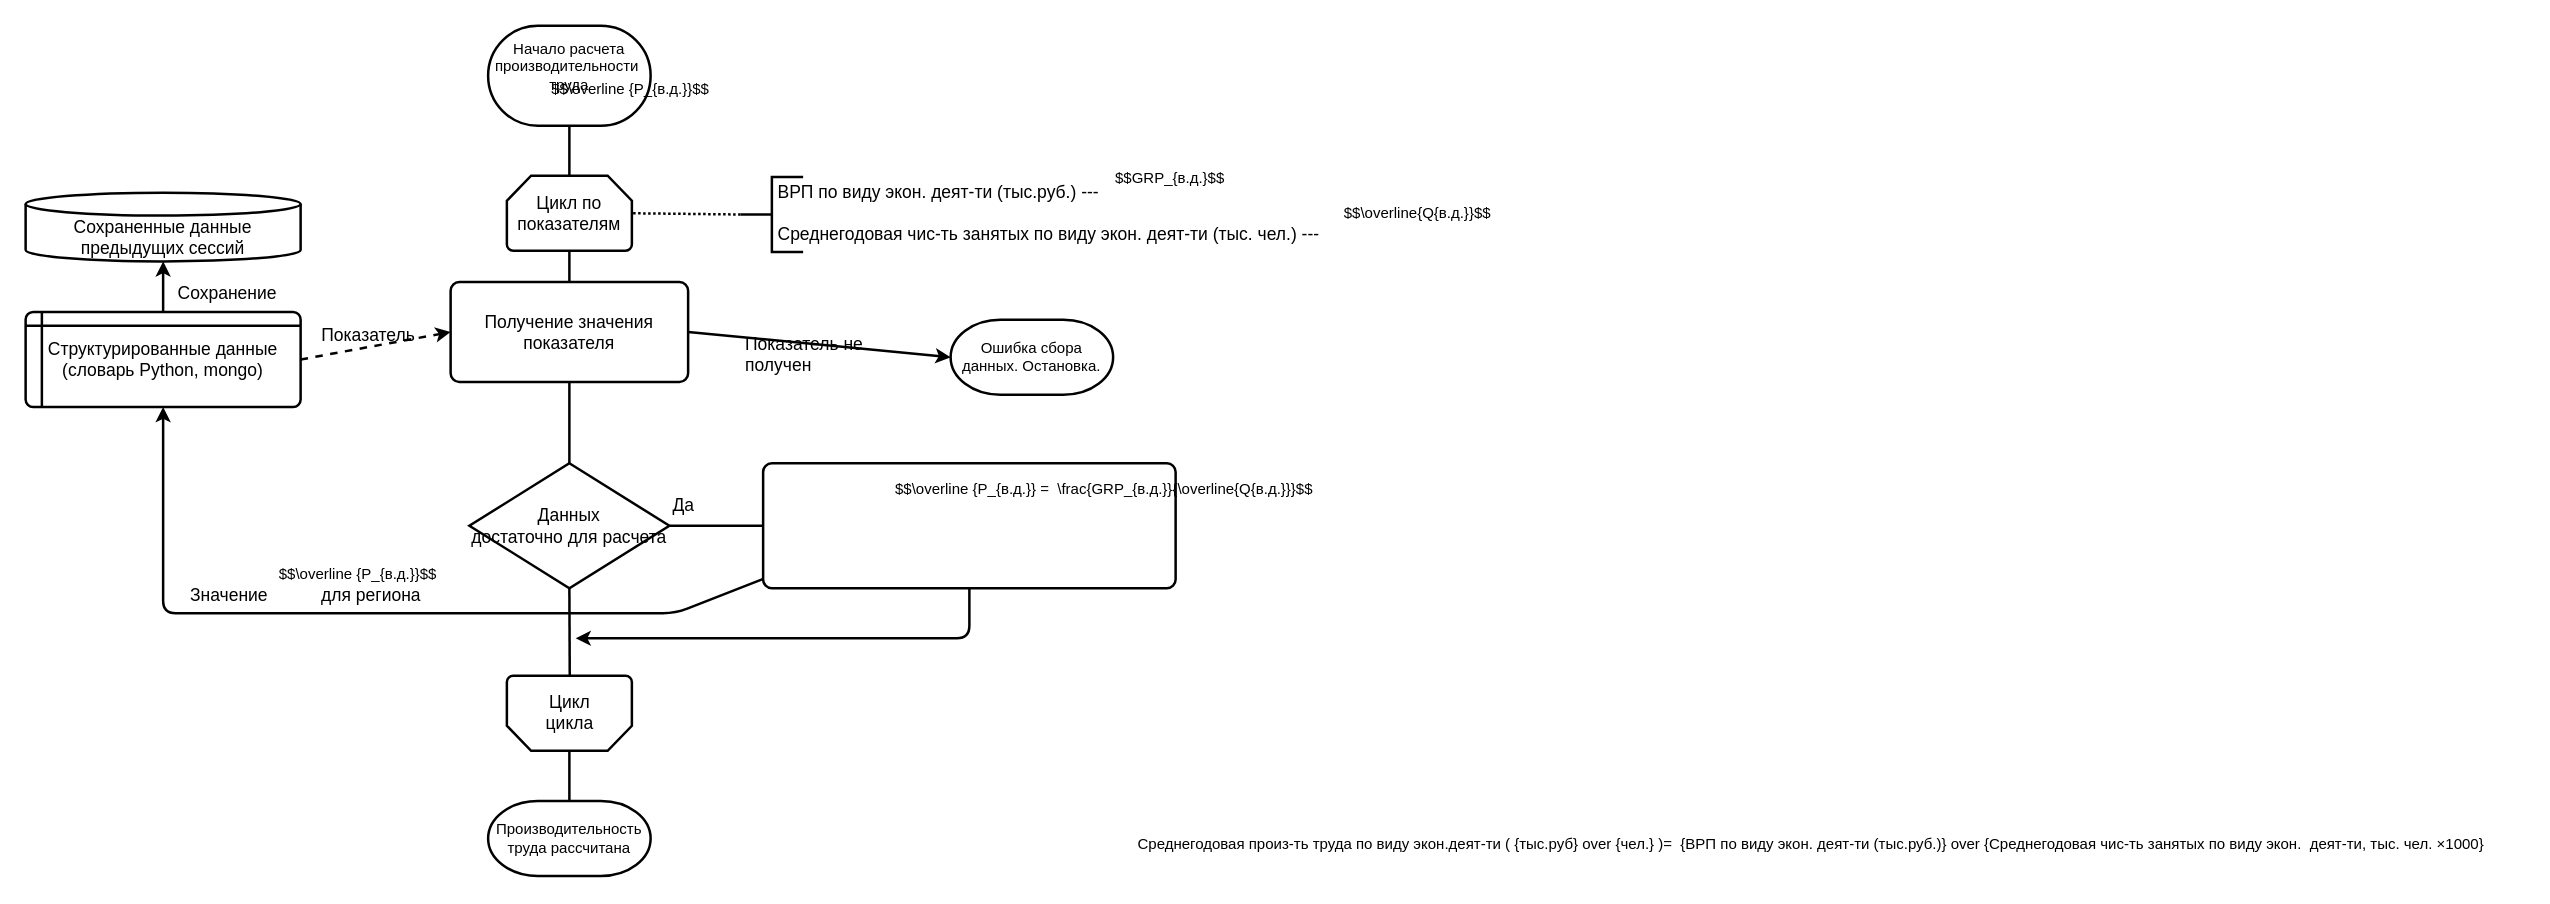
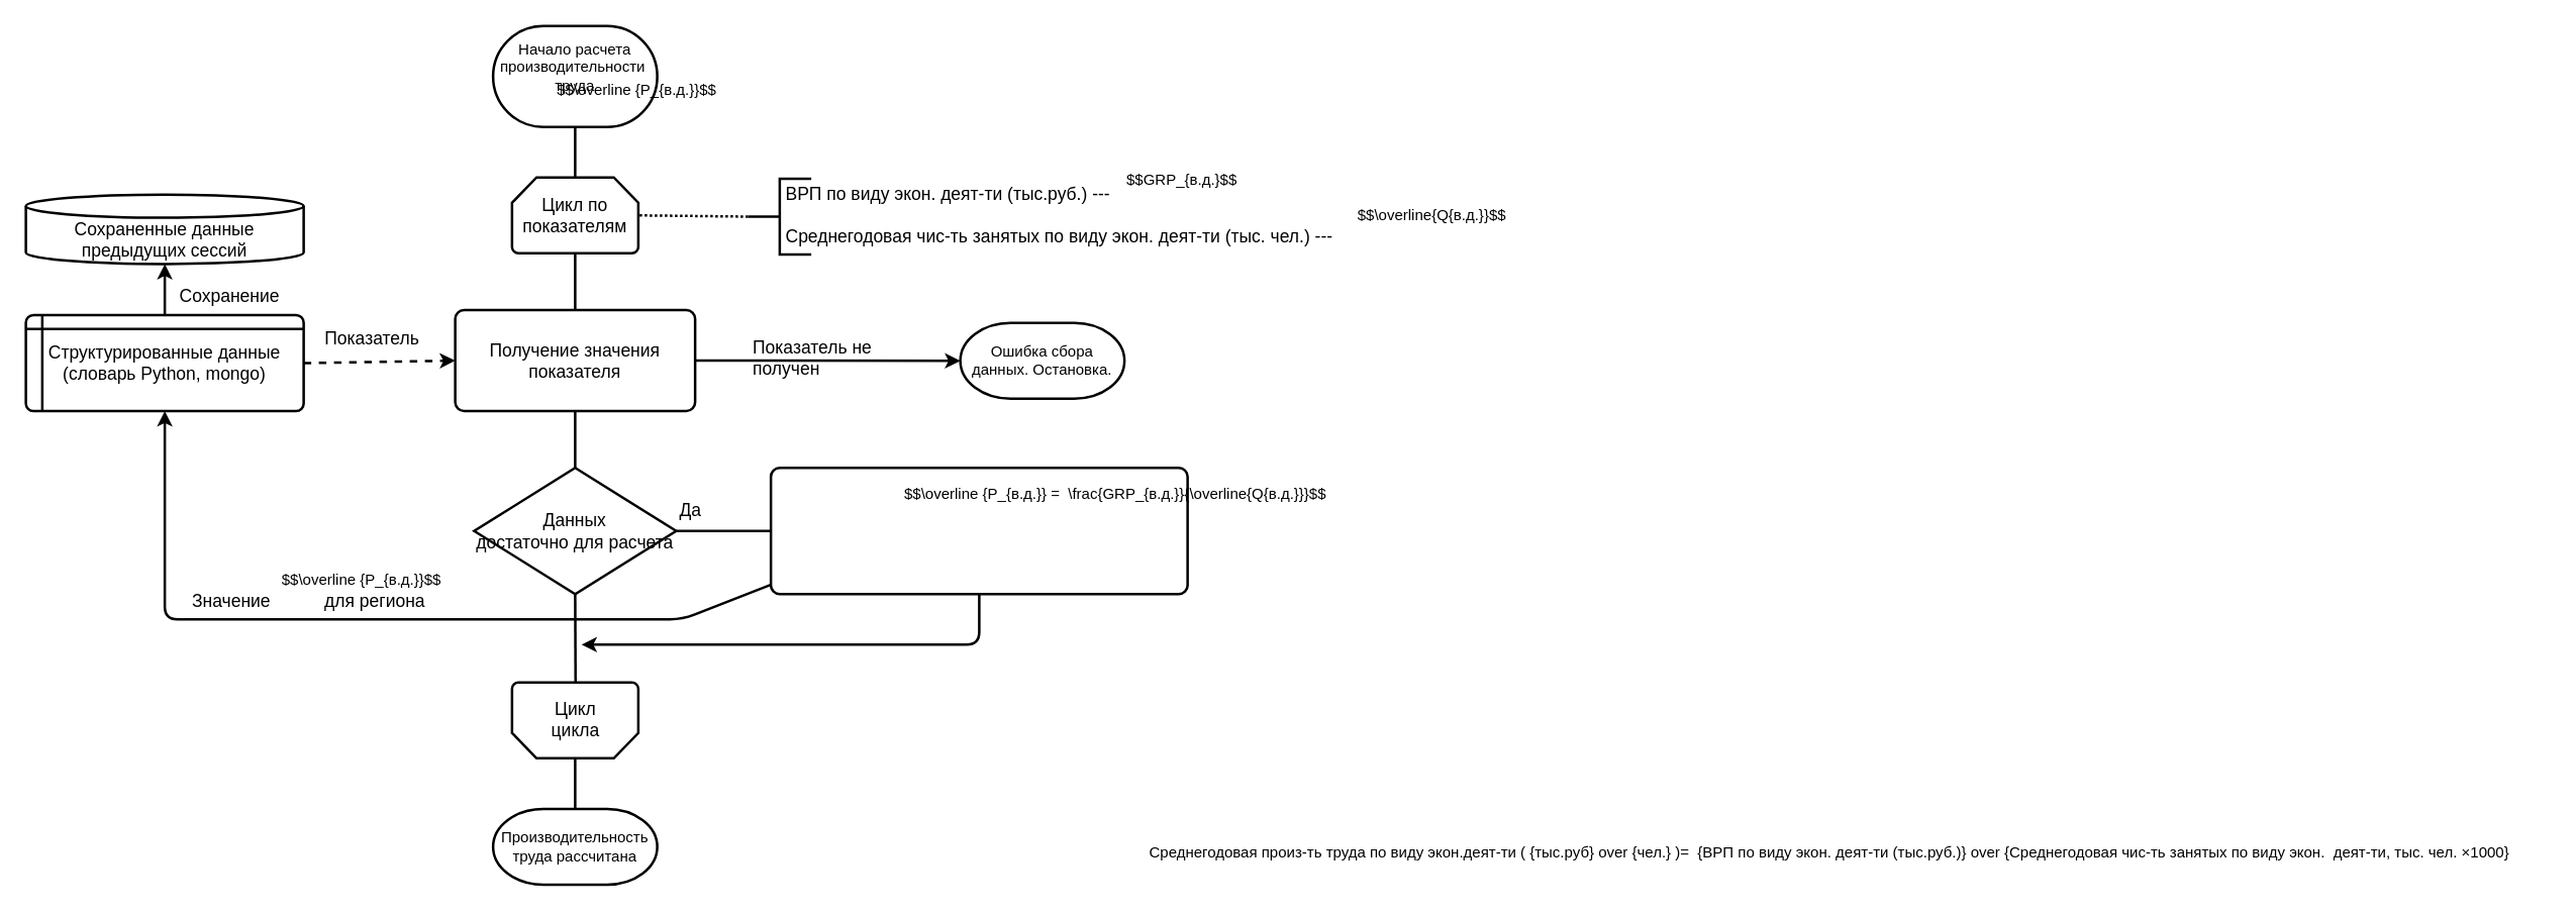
  <mxCell id="0" />
  <mxCell id="1" parent="0" />
  <mxCell id="2" style="edgeStyle=none;rounded=1;orthogonalLoop=1;jettySize=auto;html=1;exitX=0.5;exitY=1;exitDx=0;exitDy=0;exitPerimeter=0;entryX=0.5;entryY=0;entryDx=0;entryDy=0;entryPerimeter=0;endArrow=none;endFill=0;strokeWidth=2;fontSize=14;" parent="1" source="3" target="13" edge="1"><mxGeometry relative="1" as="geometry" /></mxCell>
  <mxCell id="3" value="&lt;div&gt;Начало pасчетa производительности&amp;nbsp; труда&lt;br&gt;&lt;/div&gt;&lt;div&gt;&lt;br&gt;&lt;/div&gt;" style="strokeWidth=2;html=1;shape=mxgraph.flowchart.terminator;whiteSpace=wrap;" parent="1" vertex="1"><mxGeometry x="390" y="20" width="130" height="80" as="geometry" /></mxCell>
  <mxCell id="4" style="edgeStyle=none;rounded=1;orthogonalLoop=1;jettySize=auto;html=1;exitX=1;exitY=0.5;exitDx=0;exitDy=0;entryX=0;entryY=0.5;entryDx=0;entryDy=0;endArrow=classic;endFill=1;strokeWidth=2;fontSize=14;dashed=1;" parent="1" source="6" target="16" edge="1"><mxGeometry relative="1" as="geometry" /></mxCell>
  <mxCell id="5" style="edgeStyle=none;rounded=1;orthogonalLoop=1;jettySize=auto;html=1;exitX=0.5;exitY=0;exitDx=0;exitDy=0;entryX=0.5;entryY=1;entryDx=0;entryDy=0;entryPerimeter=0;endArrow=classic;endFill=1;strokeWidth=2;fontSize=14;" parent="1" source="6" target="8" edge="1"><mxGeometry relative="1" as="geometry" /></mxCell>
  <mxCell id="6" value="&lt;div&gt;Структурированные данные&lt;/div&gt;&lt;div&gt;(cловарь Python, mongo)&lt;br&gt;&lt;/div&gt;" style="shape=internalStorage;whiteSpace=wrap;html=1;dx=13;dy=11;rounded=1;arcSize=8;strokeWidth=2;shadow=0;glass=0;comic=0;fillColor=none;fontSize=14;" parent="1" vertex="1"><mxGeometry x="20" y="249" width="220" height="76" as="geometry" /></mxCell>
  <mxCell id="7" value="&lt;div&gt;Производительность&lt;/div&gt;&lt;div&gt;труда рассчитана&lt;br&gt; &lt;/div&gt;" style="strokeWidth=2;html=1;shape=mxgraph.flowchart.terminator;whiteSpace=wrap;" parent="1" vertex="1"><mxGeometry x="390" y="640.214" width="130" height="60" as="geometry" /></mxCell>
  <mxCell id="8" value="Сохраненные данные предыдущих сессий" style="strokeWidth=2;html=1;shape=mxgraph.flowchart.database;whiteSpace=wrap;rounded=1;shadow=0;glass=0;comic=0;fillColor=none;fontSize=14;verticalAlign=bottom;" parent="1" vertex="1"><mxGeometry x="20" y="153.5" width="220" height="55" as="geometry" /></mxCell>
  <mxCell id="9" value="&lt;div&gt;ВРП по виду экон. деят-ти (тыс.руб.) --- &lt;br&gt;&lt;/div&gt;&lt;div&gt;&lt;br&gt;&lt;/div&gt;&lt;div&gt;Среднегодовая чис-ть занятых по виду экон. деят-ти (тыс. чел.) --- &lt;br&gt;&lt;/div&gt;" style="text;html=1;fontSize=14;" parent="1" vertex="1"><mxGeometry x="620" y="138" width="310" height="80" as="geometry" /></mxCell>
  <mxCell id="10" style="edgeStyle=none;rounded=1;orthogonalLoop=1;jettySize=auto;html=1;exitX=0;exitY=0.5;exitDx=0;exitDy=0;exitPerimeter=0;entryX=1;entryY=0.5;entryDx=0;entryDy=0;entryPerimeter=0;endArrow=none;endFill=0;strokeWidth=2;fontSize=14;startArrow=none;startFill=0;dashed=1;dashPattern=1 1;" parent="1" source="11" target="13" edge="1"><mxGeometry relative="1" as="geometry" /></mxCell>
  <mxCell id="11" value="" style="strokeWidth=2;html=1;shape=mxgraph.flowchart.annotation_2;align=left;pointerEvents=1;rounded=1;shadow=0;glass=0;comic=0;fillColor=none;fontSize=14;" parent="1" vertex="1"><mxGeometry x="592" y="141" width="50" height="60" as="geometry" /></mxCell>
  <mxCell id="12" style="edgeStyle=none;rounded=1;orthogonalLoop=1;jettySize=auto;html=1;exitX=0.5;exitY=1;exitDx=0;exitDy=0;exitPerimeter=0;entryX=0.5;entryY=0;entryDx=0;entryDy=0;endArrow=none;endFill=0;strokeWidth=2;fontSize=14;" parent="1" source="13" target="16" edge="1"><mxGeometry relative="1" as="geometry" /></mxCell>
  <mxCell id="13" value="Цикл по показателям" style="strokeWidth=2;html=1;shape=mxgraph.flowchart.loop_limit;whiteSpace=wrap;rounded=1;shadow=0;glass=0;comic=0;fillColor=none;fontSize=14;" parent="1" vertex="1"><mxGeometry x="405" y="140" width="100" height="60" as="geometry" /></mxCell>
  <mxCell id="14" style="edgeStyle=none;rounded=1;orthogonalLoop=1;jettySize=auto;html=1;exitX=0.5;exitY=1;exitDx=0;exitDy=0;entryX=0.5;entryY=0;entryDx=0;entryDy=0;entryPerimeter=0;endArrow=none;endFill=0;strokeWidth=2;fontSize=14;" parent="1" source="16" target="19" edge="1"><mxGeometry relative="1" as="geometry" /></mxCell>
  <mxCell id="15" style="edgeStyle=none;rounded=1;orthogonalLoop=1;jettySize=auto;html=1;exitX=1;exitY=0.5;exitDx=0;exitDy=0;entryX=0;entryY=0.5;entryDx=0;entryDy=0;entryPerimeter=0;startArrow=none;startFill=0;endArrow=classic;endFill=1;strokeWidth=2;fontSize=14;" parent="1" source="16" target="31" edge="1"><mxGeometry relative="1" as="geometry" /></mxCell>
- <mxCell id="16" value="&lt;div&gt;Получение значения&lt;/div&gt;&lt;div&gt;показателя&lt;br&gt;&lt;/div&gt;" style="rounded=1;whiteSpace=wrap;html=1;absoluteArcSize=1;arcSize=14;strokeWidth=2;shadow=0;glass=0;comic=0;fillColor=none;fontSize=14;" parent="1" vertex="1"><mxGeometry x="360" y="225" width="190" height="80" as="geometry" /></mxCell>
+ <mxCell id="16" value="&lt;div&gt;Получение значения&lt;/div&gt;&lt;div&gt;показателя&lt;br&gt;&lt;/div&gt;" style="rounded=1;whiteSpace=wrap;html=1;absoluteArcSize=1;arcSize=14;strokeWidth=2;shadow=0;glass=0;comic=0;fillColor=none;fontSize=14;" parent="1" vertex="1"><mxGeometry x="360" y="245" width="190" height="80" as="geometry" /></mxCell>
  <mxCell id="17" style="edgeStyle=none;rounded=1;orthogonalLoop=1;jettySize=auto;html=1;exitX=1;exitY=0.5;exitDx=0;exitDy=0;exitPerimeter=0;entryX=0;entryY=0.5;entryDx=0;entryDy=0;endArrow=none;endFill=0;strokeWidth=2;fontSize=14;" parent="1" source="19" target="22" edge="1"><mxGeometry relative="1" as="geometry" /></mxCell>
  <mxCell id="18" style="edgeStyle=none;rounded=1;orthogonalLoop=1;jettySize=auto;html=1;exitX=0.5;exitY=1;exitDx=0;exitDy=0;exitPerimeter=0;endArrow=none;endFill=0;strokeWidth=2;fontSize=14;" parent="1" source="19" edge="1"><mxGeometry relative="1" as="geometry"><mxPoint x="455.294" y="540" as="targetPoint" /></mxGeometry></mxCell>
  <mxCell id="19" value="&lt;div&gt;Данных &lt;br&gt;&lt;/div&gt;&lt;div&gt;достаточно для расчета&lt;/div&gt;" style="strokeWidth=2;html=1;shape=mxgraph.flowchart.decision;whiteSpace=wrap;rounded=1;shadow=0;glass=0;comic=0;fillColor=none;fontSize=14;" parent="1" vertex="1"><mxGeometry x="375" y="370" width="160" height="100" as="geometry" /></mxCell>
  <mxCell id="20" style="edgeStyle=none;rounded=1;orthogonalLoop=1;jettySize=auto;html=1;exitX=0.5;exitY=1;exitDx=0;exitDy=0;endArrow=classic;endFill=1;strokeWidth=2;fontSize=14;" parent="1" source="22" edge="1"><mxGeometry relative="1" as="geometry"><mxPoint x="460" y="510" as="targetPoint" /><Array as="points"><mxPoint x="775" y="510" /></Array></mxGeometry></mxCell>
  <mxCell id="21" style="edgeStyle=none;rounded=1;orthogonalLoop=1;jettySize=auto;html=1;exitX=-0.001;exitY=0.927;exitDx=0;exitDy=0;entryX=0.5;entryY=1;entryDx=0;entryDy=0;endArrow=classic;endFill=1;strokeWidth=2;fontSize=14;exitPerimeter=0;" parent="1" source="22" target="6" edge="1"><mxGeometry relative="1" as="geometry"><Array as="points"><mxPoint x="540" y="490" /><mxPoint x="130" y="490" /></Array></mxGeometry></mxCell>
  <mxCell id="22" value="" style="rounded=1;whiteSpace=wrap;html=1;absoluteArcSize=1;arcSize=14;strokeWidth=2;shadow=0;glass=0;comic=0;fillColor=none;fontSize=14;" parent="1" vertex="1"><mxGeometry x="610" y="370" width="330" height="100" as="geometry" /></mxCell>
  <mxCell id="23" value="" style="group" parent="1" vertex="1" connectable="0"><mxGeometry x="405" y="540" width="100" height="60" as="geometry" /></mxCell>
  <mxCell id="24" value="" style="strokeWidth=2;html=1;shape=mxgraph.flowchart.loop_limit;whiteSpace=wrap;rounded=1;shadow=0;glass=0;comic=0;fillColor=none;fontSize=14;rotation=-180;" parent="23" vertex="1"><mxGeometry width="100" height="60" as="geometry" /></mxCell>
  <mxCell id="25" value="&lt;div align=&quot;center&quot;&gt;Цикл&lt;/div&gt;&lt;div align=&quot;center&quot;&gt;цикла&lt;br&gt;&lt;/div&gt;" style="text;html=1;resizable=0;points=[];autosize=1;align=center;verticalAlign=top;spacingTop=-4;fontSize=14;" parent="23" vertex="1"><mxGeometry x="20" y="10" width="60" height="40" as="geometry" /></mxCell>
  <mxCell id="26" style="edgeStyle=none;rounded=1;orthogonalLoop=1;jettySize=auto;html=1;exitX=0.5;exitY=0;exitDx=0;exitDy=0;exitPerimeter=0;entryX=0.5;entryY=0;entryDx=0;entryDy=0;entryPerimeter=0;endArrow=none;endFill=0;strokeWidth=2;fontSize=14;" parent="1" source="24" target="7" edge="1"><mxGeometry relative="1" as="geometry" /></mxCell>
  <mxCell id="27" value="Значение&amp;nbsp;&amp;nbsp;&amp;nbsp;&amp;nbsp;&amp;nbsp;&amp;nbsp;&amp;nbsp;&amp;nbsp;&amp;nbsp;&amp;nbsp; для региона" style="text;html=1;resizable=0;points=[];autosize=1;align=left;verticalAlign=top;spacingTop=-4;fontSize=14;" parent="1" vertex="1"><mxGeometry x="150" y="465" width="210" height="20" as="geometry" /></mxCell>
  <mxCell id="28" value="Сохранение" style="text;html=1;resizable=0;points=[];autosize=1;align=left;verticalAlign=top;spacingTop=-4;fontSize=14;" parent="1" vertex="1"><mxGeometry x="140" y="223" width="100" height="20" as="geometry" /></mxCell>
  <mxCell id="29" value="Показатель" style="text;html=1;resizable=0;points=[];autosize=1;align=left;verticalAlign=top;spacingTop=-4;fontSize=14;" parent="1" vertex="1"><mxGeometry x="255" y="257" width="90" height="20" as="geometry" /></mxCell>
  <mxCell id="30" value="Да" style="text;html=1;resizable=0;points=[];autosize=1;align=left;verticalAlign=top;spacingTop=-4;fontSize=14;" parent="1" vertex="1"><mxGeometry x="536" y="393" width="30" height="20" as="geometry" /></mxCell>
  <mxCell id="31" value="Ошибка сбора данных. Остановка." style="strokeWidth=2;html=1;shape=mxgraph.flowchart.terminator;whiteSpace=wrap;" parent="1" vertex="1"><mxGeometry x="760" y="255.214" width="130" height="60" as="geometry" /></mxCell>
  <mxCell id="32" value="&lt;div&gt;Показатель не&lt;/div&gt;&lt;div&gt;получен&lt;br&gt;&lt;/div&gt;" style="text;html=1;resizable=0;points=[];autosize=1;align=left;verticalAlign=top;spacingTop=-4;fontSize=14;" parent="1" vertex="1"><mxGeometry x="594" y="264" width="110" height="40" as="geometry" /></mxCell>
  <mxCell id="33" value="$$\overline {P_{в.д.}} =&amp;nbsp; \frac{GRP_{в.д.}}{\overline{Q{в.д.}}}$$" style="text;html=1;resizable=0;points=[];autosize=1;align=left;verticalAlign=top;spacingTop=-4;" vertex="1" parent="1"><mxGeometry x="714" y="381" width="350" height="20" as="geometry" /></mxCell>
  <mxCell id="34" value="Среднегодовая произ-ть труда по виду экон.деят-ти ( {тыс.руб} over {чел.} )=&amp;nbsp; {ВРП по виду экон. деят-ти (тыс.руб.)} over {Среднегодовая чис-ть занятых по виду экон.&amp;nbsp; деят-ти, тыс. чел. ×1000}" style="text;html=1;resizable=0;points=[];autosize=1;align=left;verticalAlign=top;spacingTop=-4;" vertex="1" parent="1"><mxGeometry x="908" y="665" width="1110" height="20" as="geometry" /></mxCell>
  <mxCell id="35" value="$$GRP_{в.д.}$$" style="text;html=1;resizable=0;points=[];autosize=1;align=left;verticalAlign=top;spacingTop=-4;" vertex="1" parent="1"><mxGeometry x="890" y="132" width="100" height="20" as="geometry" /></mxCell>
  <mxCell id="36" value="$$\overline{Q{в.д.}}$$" style="text;html=1;resizable=0;points=[];autosize=1;align=left;verticalAlign=top;spacingTop=-4;" vertex="1" parent="1"><mxGeometry x="1073" y="160" width="130" height="20" as="geometry" /></mxCell>
  <mxCell id="37" value="$$\overline {P_{в.д.}}$$" style="text;html=1;resizable=0;points=[];autosize=1;align=left;verticalAlign=top;spacingTop=-4;" vertex="1" parent="1"><mxGeometry x="439" y="61" width="140" height="20" as="geometry" /></mxCell>
  <mxCell id="38" value="$$\overline {P_{в.д.}}$$" style="text;html=1;resizable=0;points=[];autosize=1;align=left;verticalAlign=top;spacingTop=-4;" vertex="1" parent="1"><mxGeometry x="221" y="449" width="140" height="20" as="geometry" /></mxCell>
